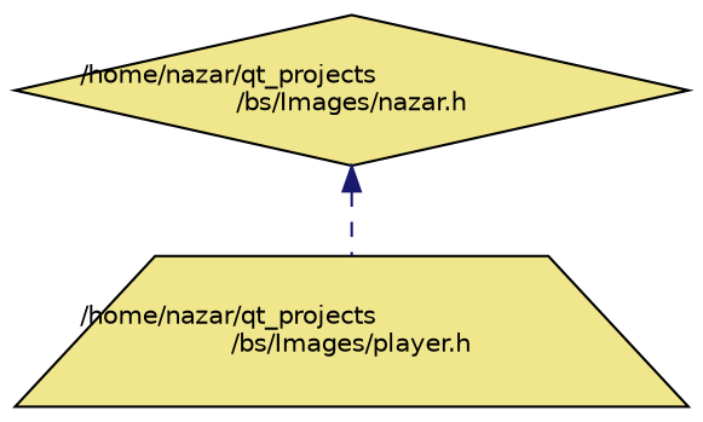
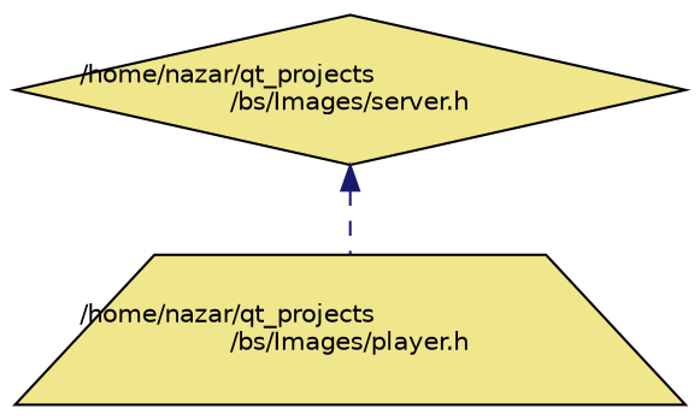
  digraph {
    node [color=black fillcolor=khaki fontname=Helvetica fontsize=10 style=filled]
-   n1 [fontcolor=black height=0.2 label="/home/nazar/qt_projects\l/bs/Images/nazar.h" shape=diamond width=0.4]
+   n1 [fontcolor=black height=0.2 label="/home/nazar/qt_projects\l/bs/Images/server.h" shape=diamond width=0.4]
    n2 [height=0.2 label="/home/nazar/qt_projects\l/bs/Images/player.h" shape=trapezium width=0.4]
    n1 -> n2 [color=midnightblue dir=back fontname=Helvetica fontsize=10 labelfontname=Helvetica labelfontsize=10 style=dashed]
  }
